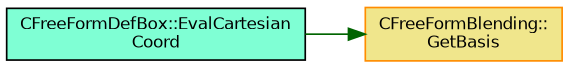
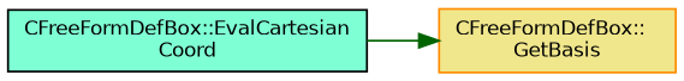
  digraph {
    rankdir=LR
    node [fontname=Helvetica fontsize=10 shape=record style=filled]
    n1 [color=black fillcolor=aquamarine fontcolor=black height=0.2 label="CFreeFormDefBox::EvalCartesian\lCoord" width=0.4]
-   n2 [color=darkorange fillcolor=khaki height=0.2 label="CFreeFormBlending::\lGetBasis" width=0.4]
+   n2 [color=darkorange fillcolor=khaki height=0.2 label="CFreeFormDefBox::\lGetBasis" width=0.4]
    n1 -> n2 [color=darkgreen fontname=Helvetica fontsize=10 labelfontname=Helvetica labelfontsize=10 style=solid]
  }
